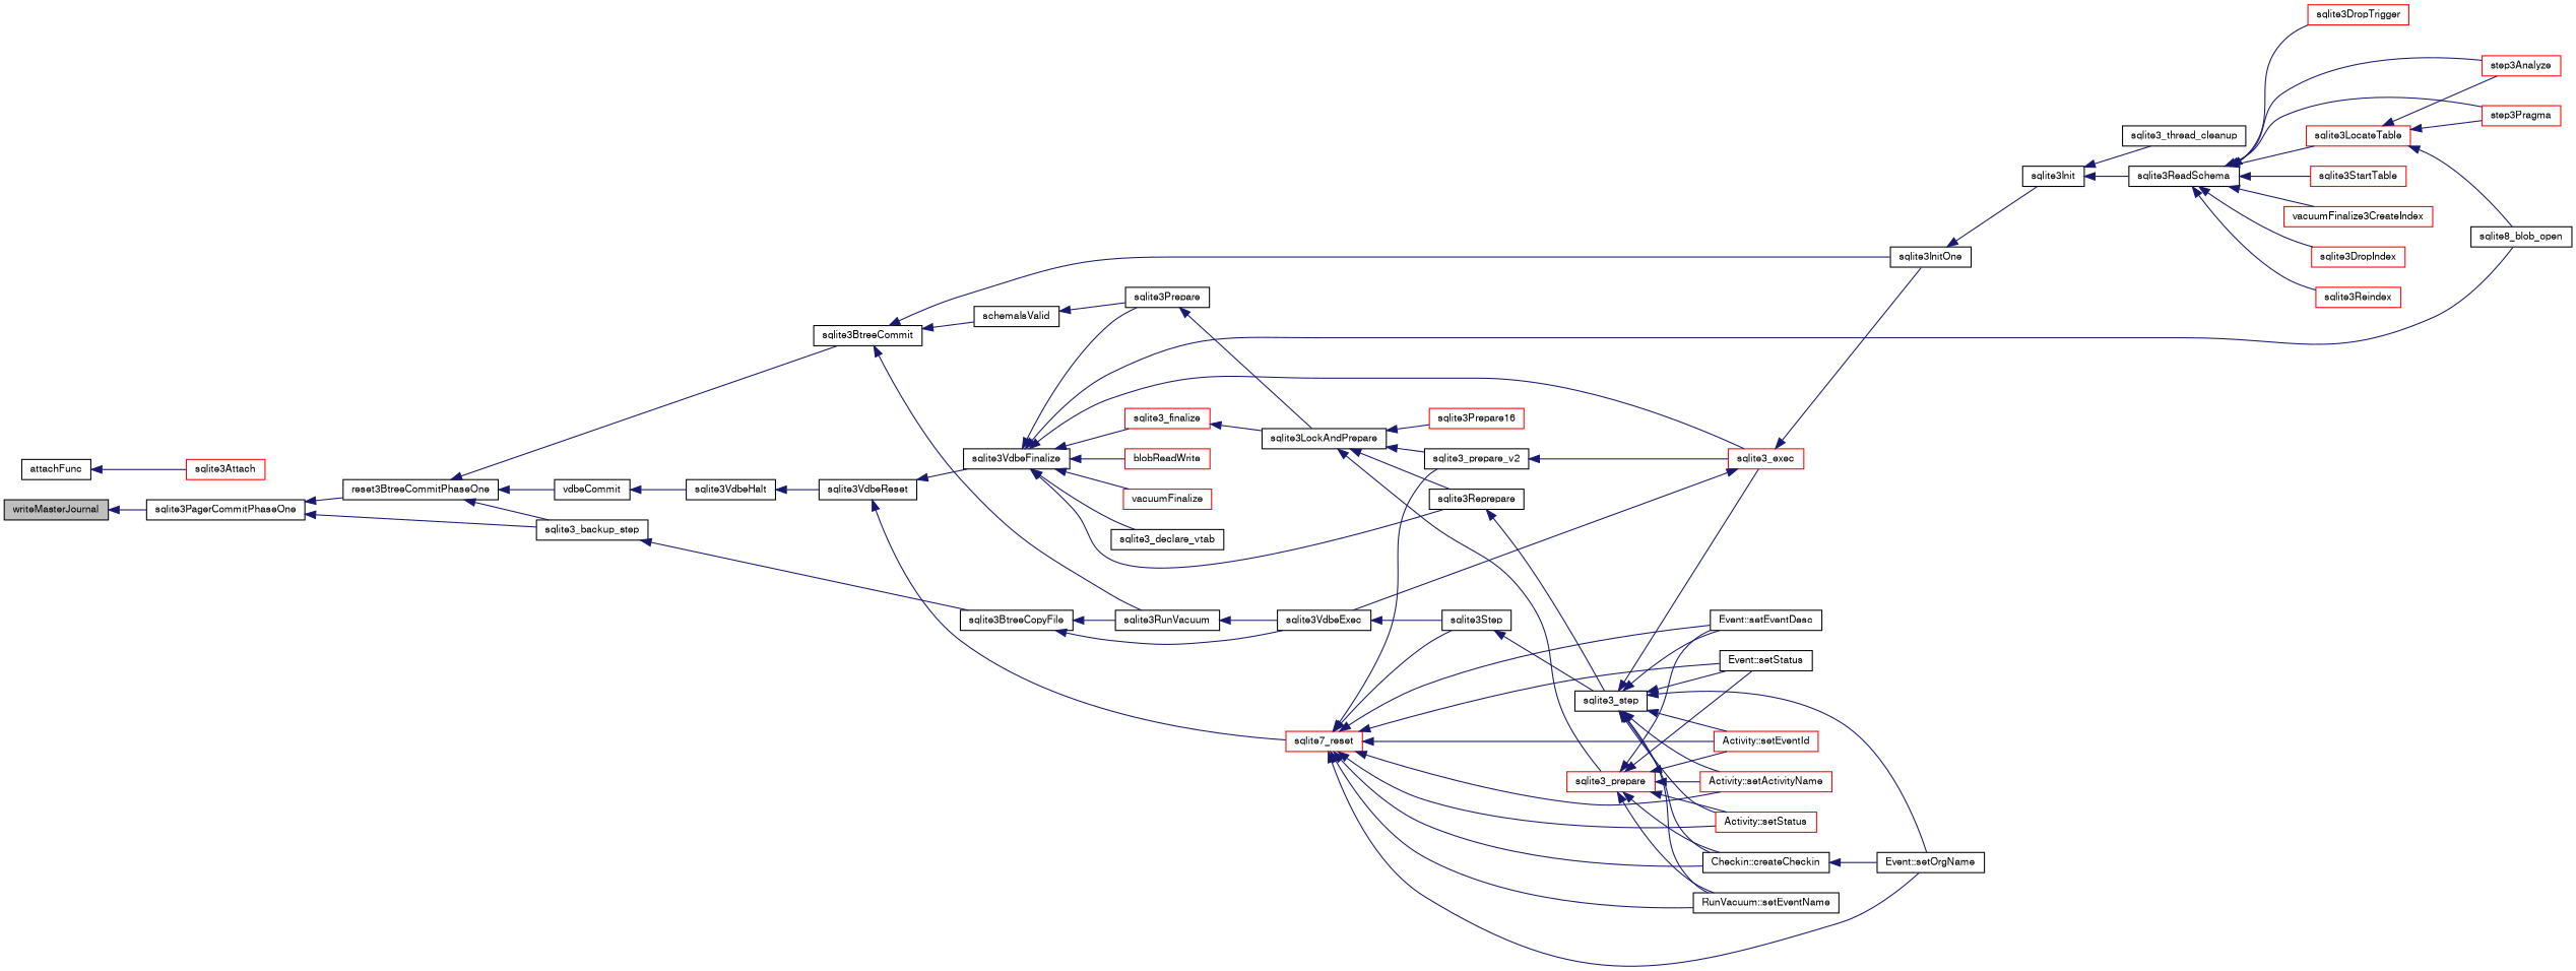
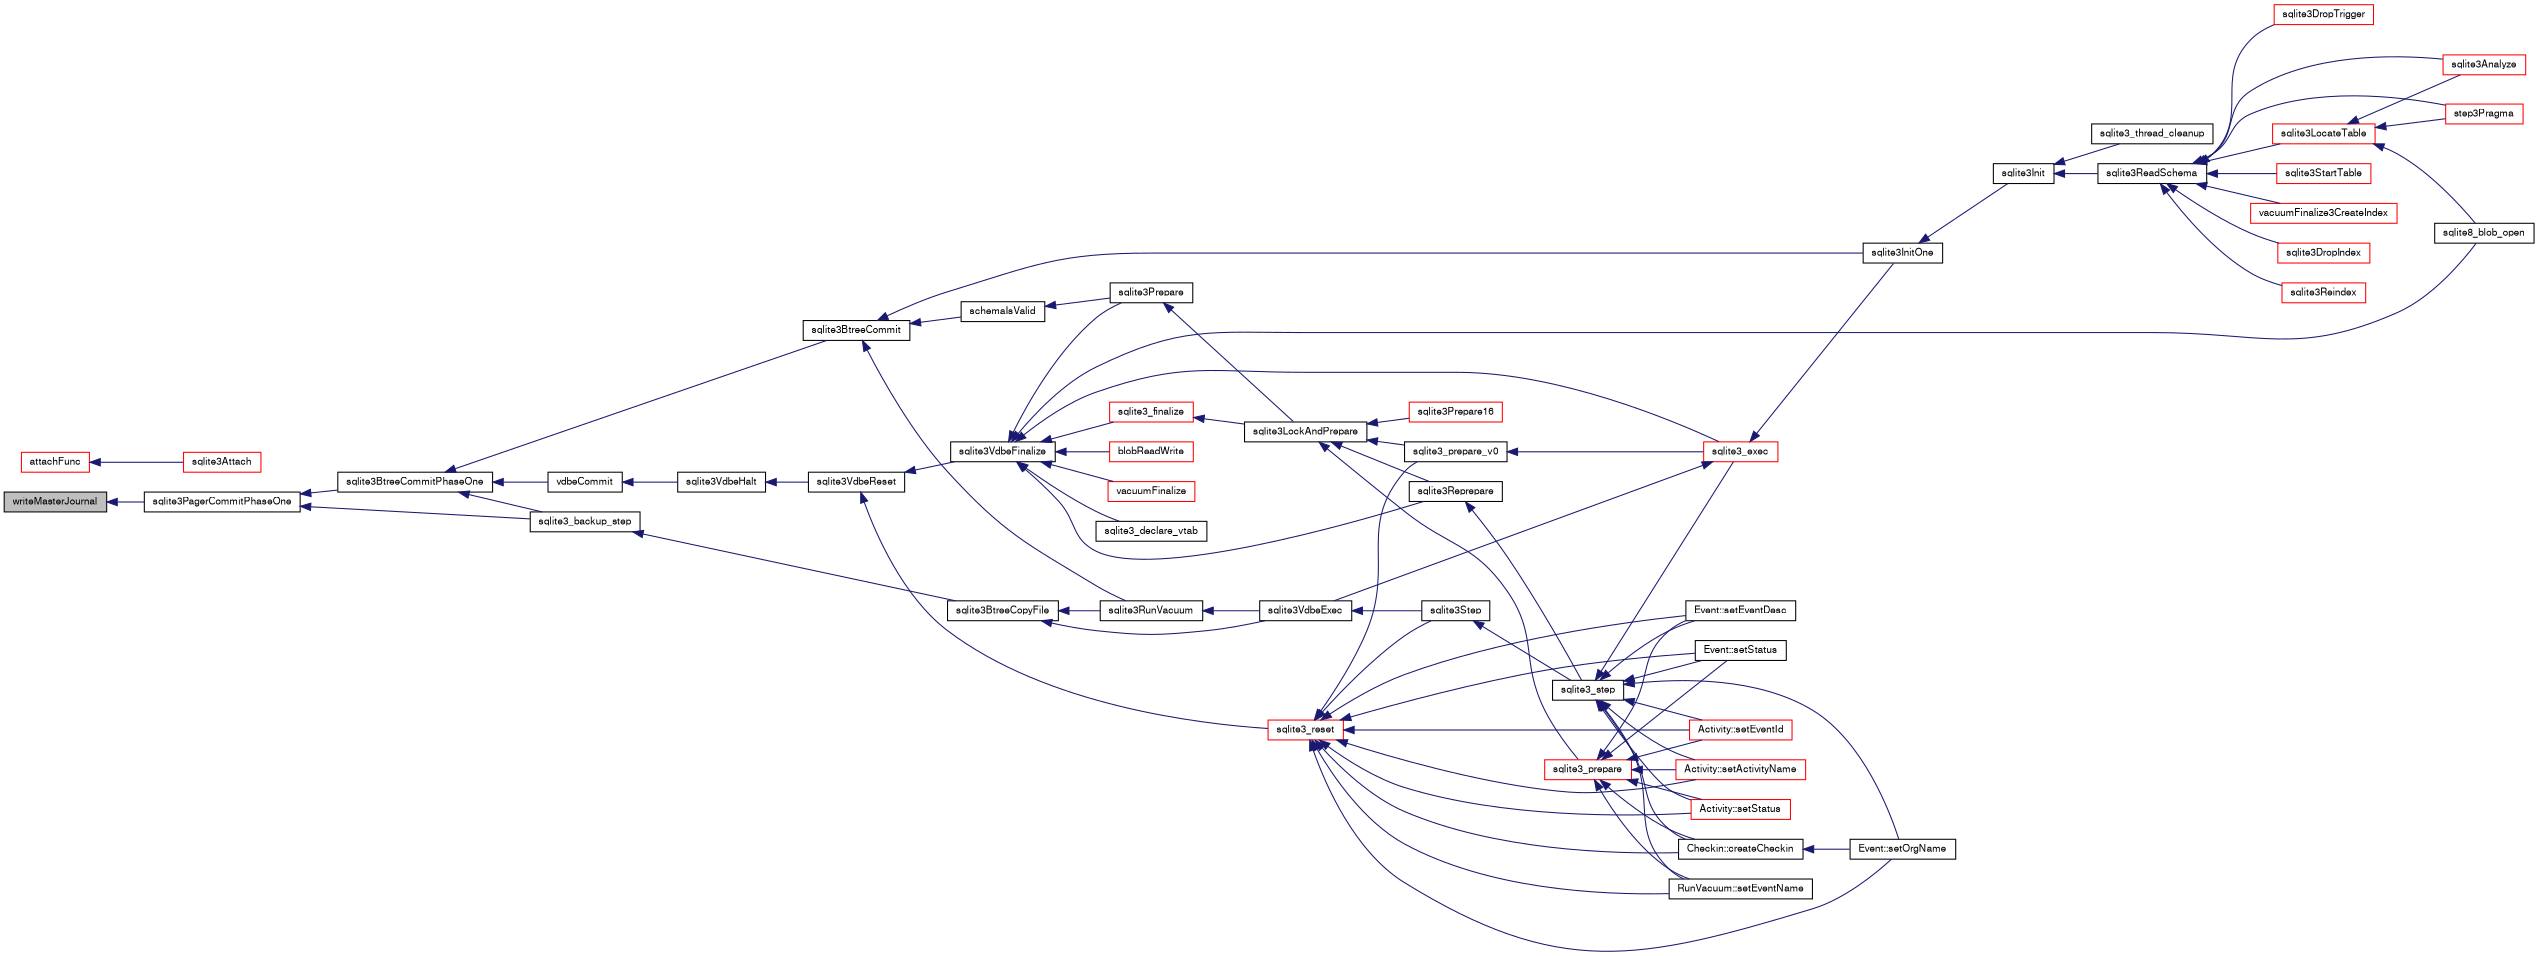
  digraph {
    rankdir=LR
    node [color=black fillcolor=white fontname=FreeSans fontsize=10 shape=record style=filled]
    edge [color=midnightblue dir=back fontname=FreeSans fontsize=10 labelfontname=FreeSans labelfontsize=10 style=solid]
    n1 [fillcolor=grey75 fontcolor=black height=0.2 label=writeMasterJournal width=0.4]
    n2 [height=0.2 label=sqlite3PagerCommitPhaseOne width=0.4]
-   n3 [height=0.2 label=reset3BtreeCommitPhaseOne width=0.4]
+   n3 [height=0.2 label=sqlite3BtreeCommitPhaseOne width=0.4]
    n4 [height=0.2 label=sqlite3_backup_step width=0.4]
    n5 [height=0.2 label=sqlite3BtreeCommit width=0.4]
    n6 [height=0.2 label=vdbeCommit width=0.4]
    n7 [height=0.2 label=sqlite3BtreeCopyFile width=0.4]
    n8 [height=0.2 label=sqlite3InitOne width=0.4]
    n9 [height=0.2 label=schemaIsValid width=0.4]
    n10 [height=0.2 label=sqlite3RunVacuum width=0.4]
    n11 [height=0.2 label=sqlite3VdbeHalt width=0.4]
    n12 [height=0.2 label=sqlite3Init width=0.4]
    n13 [height=0.2 label=sqlite3Prepare width=0.4]
    n14 [height=0.2 label=sqlite3VdbeExec width=0.4]
    n15 [height=0.2 label=sqlite3ReadSchema width=0.4]
    n16 [height=0.2 label=sqlite3_thread_cleanup width=0.4]
-   n17 [height=0.2 label=attachFunc width=0.4]
+   n17 [color=red height=0.2 label=attachFunc width=0.4]
    n18 [color=red height=0.2 label=sqlite3Attach width=0.4]
-   n19 [color=red height=0.2 label=step3Analyze width=0.4]
+   n19 [color=red height=0.2 label=sqlite3Analyze width=0.4]
    n20 [color=red height=0.2 label=sqlite3LocateTable width=0.4]
    n21 [color=red height=0.2 label=step3Pragma width=0.4]
    n22 [color=red height=0.2 label=sqlite3StartTable width=0.4]
    n23 [color=red height=0.2 label=vacuumFinalize3CreateIndex width=0.4]
    n24 [color=red height=0.2 label=sqlite3DropIndex width=0.4]
    n25 [color=red height=0.2 label=sqlite3Reindex width=0.4]
    n26 [color=red height=0.2 label=sqlite3DropTrigger width=0.4]
    n27 [height=0.2 label=sqlite8_blob_open width=0.4]
    n28 [height=0.2 label=sqlite3LockAndPrepare width=0.4]
    n29 [height=0.2 label=sqlite3Reprepare width=0.4]
    n30 [color=red height=0.2 label=sqlite3_prepare width=0.4]
-   n31 [height=0.2 label=sqlite3_prepare_v2 width=0.4]
+   n31 [height=0.2 label=sqlite3_prepare_v0 width=0.4]
    n32 [color=red height=0.2 label=sqlite3Prepare16 width=0.4]
    n33 [height=0.2 label=sqlite3_step width=0.4]
    n34 [color=red height=0.2 label="Activity::setEventId" width=0.4]
    n35 [color=red height=0.2 label="Activity::setActivityName" width=0.4]
    n36 [color=red height=0.2 label="Activity::setStatus" width=0.4]
    n37 [height=0.2 label="Checkin::createCheckin" width=0.4]
    n38 [height=0.2 label="RunVacuum::setEventName" width=0.4]
    n39 [height=0.2 label="Event::setEventDesc" width=0.4]
    n40 [height=0.2 label="Event::setStatus" width=0.4]
    n41 [color=red height=0.2 label=sqlite3_exec width=0.4]
    n42 [height=0.2 label="Event::setOrgName" width=0.4]
    n43 [height=0.2 label=sqlite3Step width=0.4]
    n44 [height=0.2 label=sqlite3VdbeReset width=0.4]
    n45 [height=0.2 label=sqlite3VdbeFinalize width=0.4]
-   n46 [color=red height=0.2 label=sqlite7_reset width=0.4]
+   n46 [color=red height=0.2 label=sqlite3_reset width=0.4]
    n47 [color=red height=0.2 label=sqlite3_finalize width=0.4]
    n48 [color=red height=0.2 label=blobReadWrite width=0.4]
    n49 [color=red height=0.2 label=vacuumFinalize width=0.4]
    n50 [height=0.2 label=sqlite3_declare_vtab width=0.4]
    n1 -> n2
    n2 -> n3
    n2 -> n4
    n3 -> n4
    n3 -> n5
    n3 -> n6
    n4 -> n7
    n5 -> n8
    n5 -> n9
    n5 -> n10
    n6 -> n11
    n7 -> n10
    n7 -> n14
    n8 -> n12
    n9 -> n13
    n10 -> n14
    n11 -> n44
    n12 -> n15
    n12 -> n16
    n13 -> n28
    n14 -> n43
    n15 -> n19
    n15 -> n20
    n15 -> n21
    n15 -> n22
    n15 -> n23
    n15 -> n24
    n15 -> n25
    n15 -> n26
    n17 -> n18
    n20 -> n19
    n20 -> n21
    n20 -> n27
    n28 -> n29
    n28 -> n30
    n28 -> n31
    n28 -> n32
    n29 -> n33
    n30 -> n34
    n30 -> n35
    n30 -> n36
    n30 -> n37
    n30 -> n38
    n30 -> n39
    n30 -> n40
    n31 -> n41
    n33 -> n34
    n33 -> n35
    n33 -> n36
    n33 -> n37
    n33 -> n38
    n33 -> n39
    n33 -> n40
    n33 -> n41
    n33 -> n42
    n37 -> n42
    n41 -> n8
    n41 -> n14
    n43 -> n33
    n44 -> n45
    n44 -> n46
    n45 -> n13
    n45 -> n27
    n45 -> n29
    n45 -> n41
    n45 -> n47
    n45 -> n48
    n45 -> n49
    n45 -> n50
    n46 -> n31
    n46 -> n34
    n46 -> n35
    n46 -> n36
    n46 -> n37
    n46 -> n38
    n46 -> n39
    n46 -> n40
    n46 -> n42
    n46 -> n43
    n47 -> n28
  }
